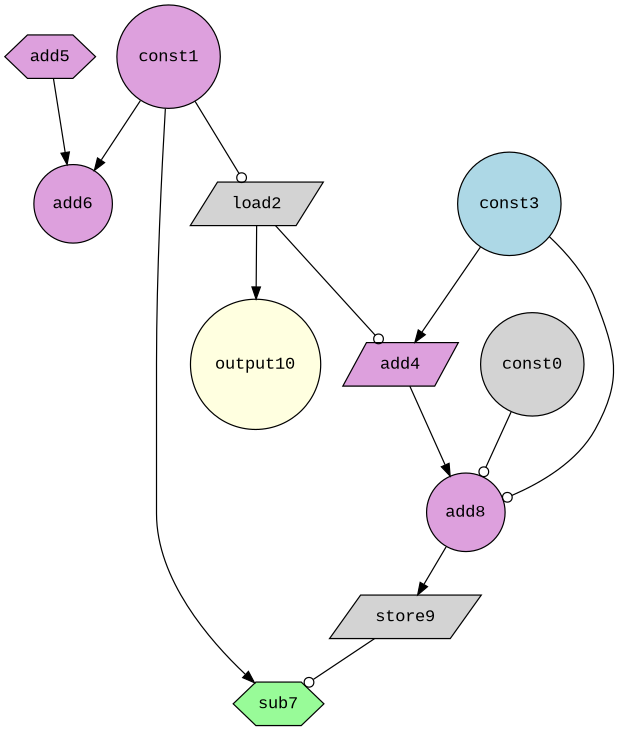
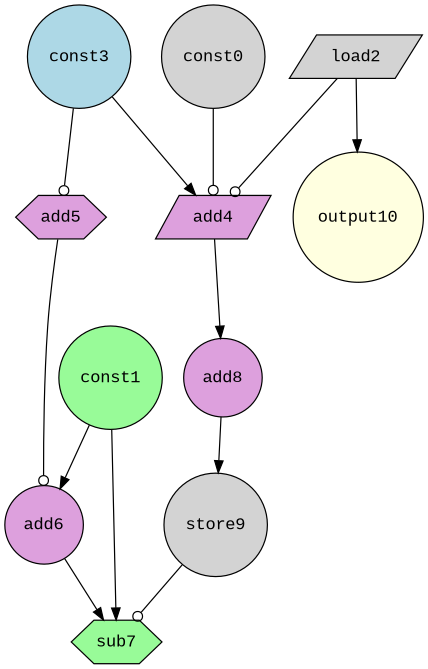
  digraph {
    fontname="Liberation Mono"
    node [fillcolor=plum fontname="Liberation Mono" opcode=add shape=circle style=filled]
    edge [arrowhead=normal fontname="Liberation Mono" operand=0]
    const0 [fillcolor=lightgrey opcode=const]
    add8
    add5 [shape=hexagon]
    add6
-   store9 [fillcolor=lightgrey opcode=store shape=parallelogram]
-   const1 [opcode=const]
+   store9 [fillcolor=lightgrey opcode=store]
+   const1 [fillcolor=palegreen opcode=const]
    load2 [fillcolor=lightgrey opcode=load shape=parallelogram]
    sub7 [fillcolor=palegreen opcode=sub shape=hexagon]
    add4 [shape=parallelogram]
    output10 [fillcolor=lightyellow opcode=output]
    const3 [fillcolor=lightblue opcode=const]
-   const0 -> add8 [arrowhead=odot]
+   const0 -> add4 [arrowhead=odot]
    add8 -> store9
-   add5 -> add6 [operand=1]
+   add5 -> add6 [arrowhead=odot operand=1]
+   add6 -> sub7 [operand=1]
    store9 -> sub7 [arrowhead=odot operand=1]
    const1 -> add6
-   const1 -> load2 [arrowhead=odot]
    const1 -> sub7
    load2 -> add4 [arrowhead=odot]
    load2 -> output10
    add4 -> add8 [operand=1]
-   const3 -> add8 [arrowhead=odot operand=1]
+   const3 -> add5 [arrowhead=odot operand=1]
    const3 -> add4 [operand=1]
  }
